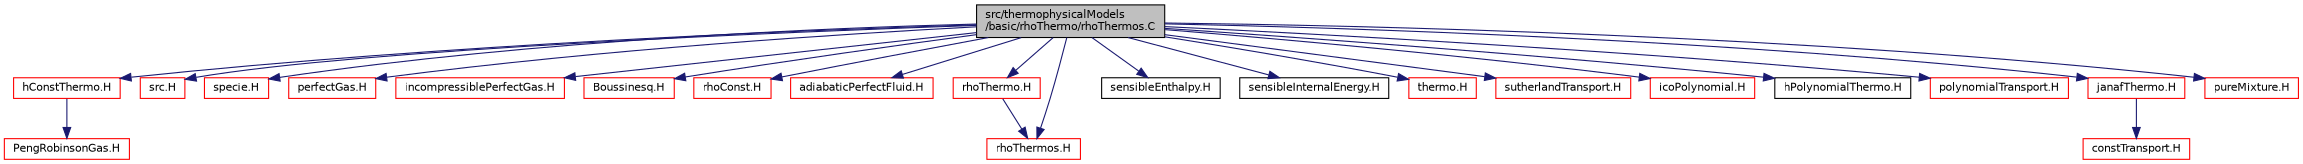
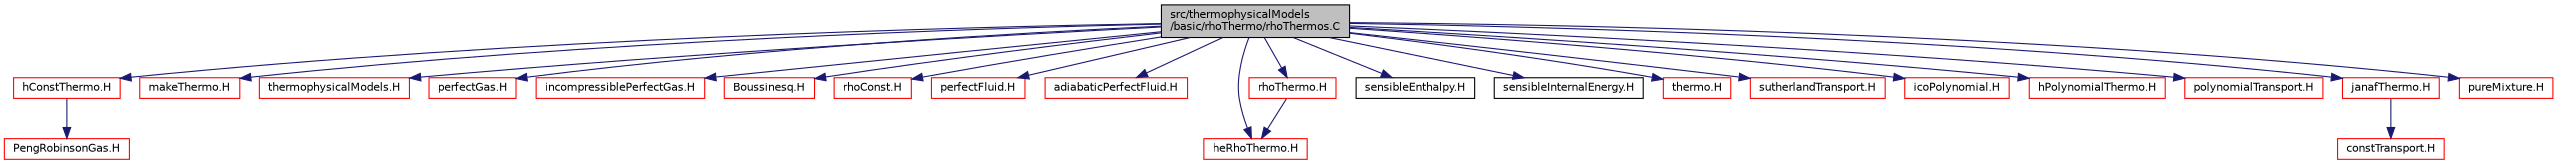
  digraph {
    node [color=red fontname=Helvetica fontsize=10 shape=record]
    edge [color=midnightblue fontname=Helvetica fontsize=10 labelfontname=Helvetica labelfontsize=10 style=solid]
    n1 [color=black fillcolor=grey75 fontcolor=black height=0.2 label="src/thermophysicalModels\l/basic/rhoThermo/rhoThermos.C" style=filled width=0.4]
    n2 [height=0.2 label="rhoThermo.H" width=0.4]
-   n3 [height=0.2 label="src.H" width=0.4]
-   n4 [height=0.2 label="specie.H" width=0.4]
+   n3 [height=0.2 label="makeThermo.H" width=0.4]
+   n4 [height=0.2 label="thermophysicalModels.H" width=0.4]
    n5 [height=0.2 label="perfectGas.H" width=0.4]
    n6 [height=0.2 label="incompressiblePerfectGas.H" width=0.4]
    n7 [height=0.2 label="Boussinesq.H" width=0.4]
    n8 [height=0.2 label="rhoConst.H" width=0.4]
+   n9 [height=0.2 label="perfectFluid.H" width=0.4]
    n10 [height=0.2 label="adiabaticPerfectFluid.H" width=0.4]
    n11 [height=0.2 label="hConstThermo.H" width=0.4]
    n12 [height=0.2 label="janafThermo.H" width=0.4]
    n13 [color=black height=0.2 label="sensibleEnthalpy.H" width=0.4]
    n14 [color=black height=0.2 label="sensibleInternalEnergy.H" width=0.4]
    n15 [height=0.2 label="thermo.H" width=0.4]
    n16 [height=0.2 label="sutherlandTransport.H" width=0.4]
    n17 [height=0.2 label="icoPolynomial.H" width=0.4]
-   n18 [color=black height=0.2 label="hPolynomialThermo.H" width=0.4]
+   n18 [height=0.2 label="hPolynomialThermo.H" width=0.4]
    n19 [height=0.2 label="polynomialTransport.H" width=0.4]
-   n20 [height=0.2 label="rhoThermos.H" width=0.4]
+   n20 [height=0.2 label="heRhoThermo.H" width=0.4]
    n21 [height=0.2 label="pureMixture.H" width=0.4]
    n22 [height=0.2 label="PengRobinsonGas.H" width=0.4]
    n23 [height=0.2 label="constTransport.H" width=0.4]
    n1 -> n2
    n1 -> n3
    n1 -> n4
    n1 -> n5
    n1 -> n6
    n1 -> n7
    n1 -> n8
+   n1 -> n9
    n1 -> n10
    n1 -> n11
    n1 -> n12
    n1 -> n13
    n1 -> n14
    n1 -> n15
    n1 -> n16
    n1 -> n17
    n1 -> n18
    n1 -> n19
    n1 -> n20
    n1 -> n21
    n2 -> n20
    n11 -> n22
    n12 -> n23
  }
